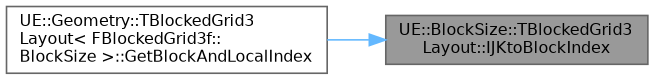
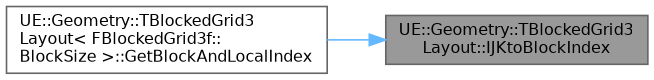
  digraph {
    rankdir=RL
    node [fontname=Helvetica fontsize=10 shape=box style=filled]
-   n1 [color=gray40 fillcolor=grey60 fontcolor=black height=0.2 label="UE::BlockSize::TBlockedGrid3\lLayout::IJKtoBlockIndex" width=0.4]
+   n1 [color=gray40 fillcolor=grey60 fontcolor=black height=0.2 label="UE::Geometry::TBlockedGrid3\lLayout::IJKtoBlockIndex" width=0.4]
    n2 [color=grey40 fillcolor=white height=0.2 label="UE::Geometry::TBlockedGrid3\lLayout\< FBlockedGrid3f::\lBlockSize \>::GetBlockAndLocalIndex" width=0.4]
    n1 -> n2 [color=steelblue1 dir=back fontname=Helvetica fontsize=10 labelfontname=Helvetica labelfontsize=10 style=solid]
  }
